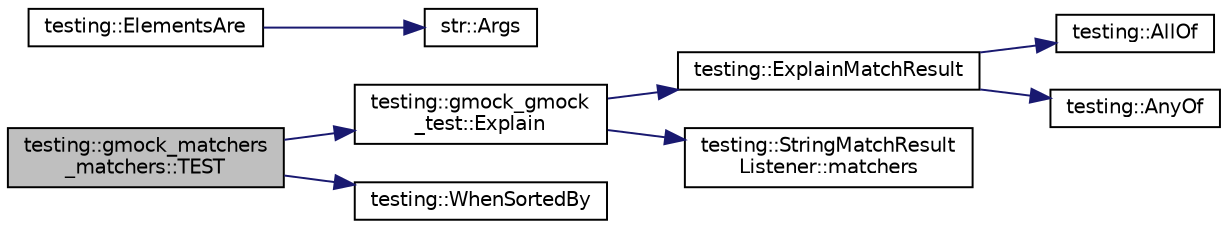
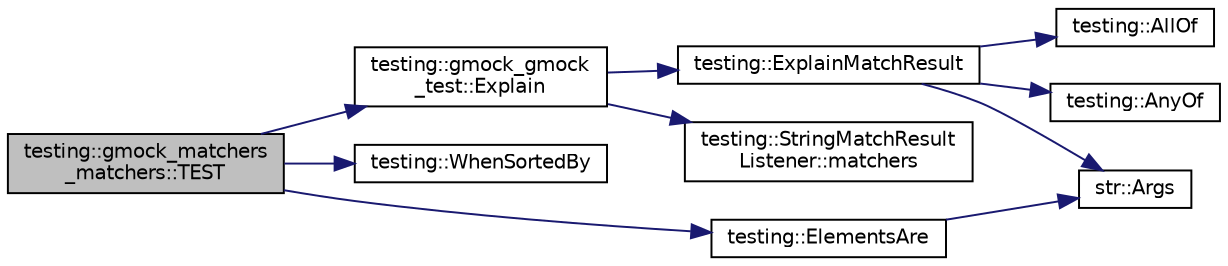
  digraph {
    rankdir=LR
    node [color=black fillcolor=white fontname=Helvetica fontsize=10 shape=record style=filled]
    edge [color=midnightblue fontname=Helvetica fontsize=10 labelfontname=Helvetica labelfontsize=10 style=solid]
    n1 [fillcolor=grey75 fontcolor=black height=0.2 label="testing::gmock_matchers\l_matchers::TEST" width=0.4]
    n2 [height=0.2 label="testing::gmock_gmock\l_test::Explain" width=0.4]
    n3 [height=0.2 label="testing::WhenSortedBy" width=0.4]
    n4 [height=0.2 label="testing::ElementsAre" width=0.4]
    n5 [height=0.2 label="testing::ExplainMatchResult" width=0.4]
    n6 [height=0.2 label="testing::StringMatchResult\lListener::matchers" width=0.4]
    n7 [height=0.2 label="str::Args" width=0.4]
    n8 [height=0.2 label="testing::AllOf" width=0.4]
    n9 [height=0.2 label="testing::AnyOf" width=0.4]
    n1 -> n2
    n1 -> n3
+   n1 -> n4
    n2 -> n5
    n2 -> n6
    n4 -> n7
+   n5 -> n7
    n5 -> n8
    n5 -> n9
  }
